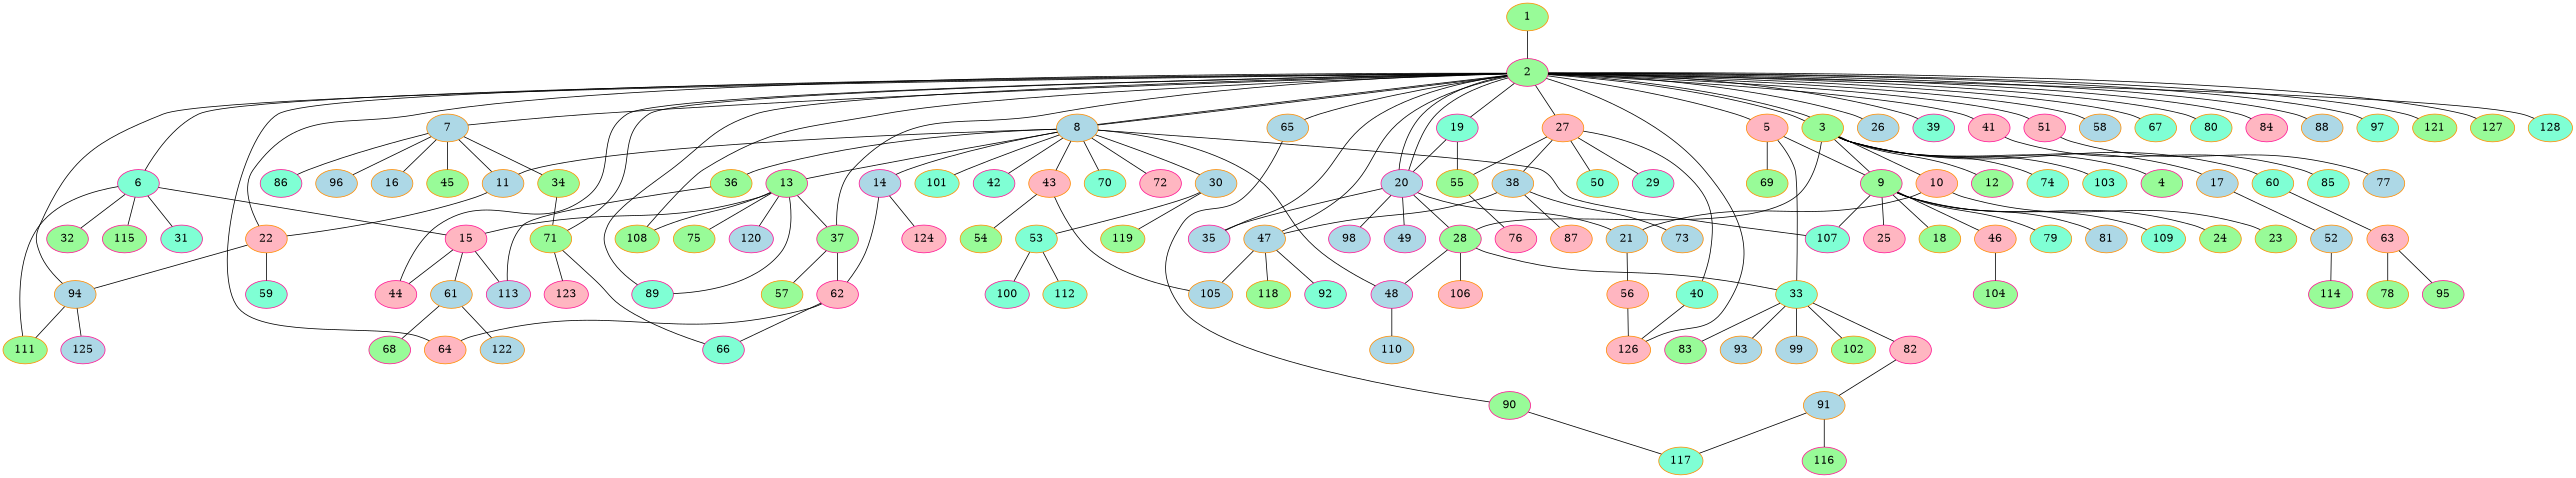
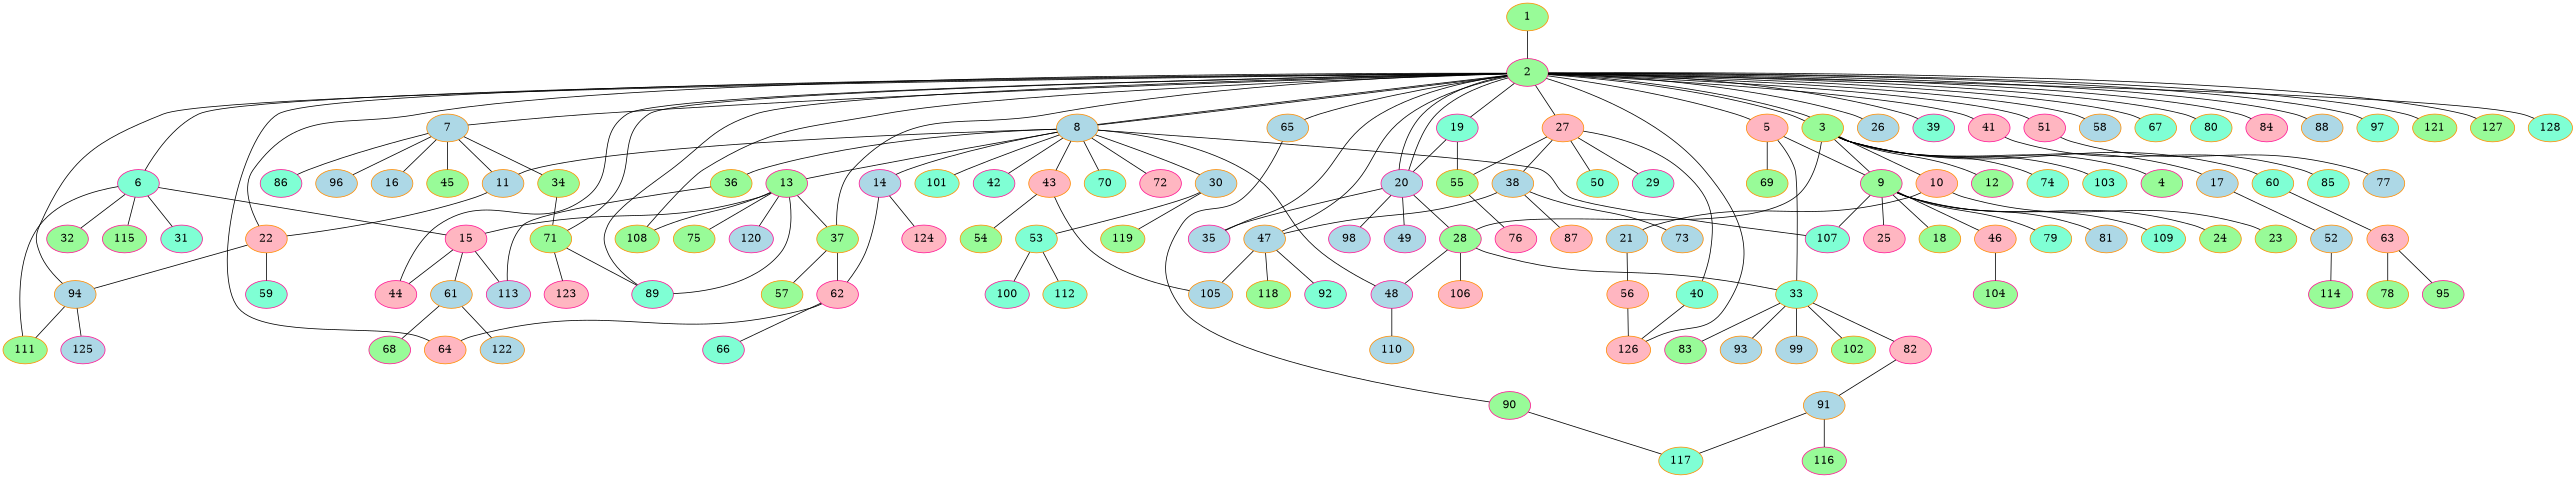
  graph {
    node [color=darkorange fillcolor=palegreen style=filled]
    2 [color=deeppink]
    1
    3
    5 [fillcolor=lightpink]
    6 [color=deeppink fillcolor=aquamarine]
    7 [fillcolor=lightblue]
    8 [fillcolor=lightblue]
    19 [color=deeppink fillcolor=aquamarine]
    20 [color=deeppink fillcolor=lightblue]
    22 [fillcolor=lightpink]
    26 [fillcolor=lightblue]
    27 [fillcolor=lightpink]
    35 [color=deeppink fillcolor=lightblue]
-   37 [color=deeppink]
+   37
    39 [color=deeppink fillcolor=aquamarine]
    41 [color=deeppink fillcolor=lightpink]
    44 [color=deeppink fillcolor=lightpink]
    47 [fillcolor=lightblue]
    51 [color=deeppink fillcolor=lightpink]
    58 [fillcolor=lightblue]
    64 [fillcolor=lightpink]
    65 [fillcolor=lightblue]
    67 [fillcolor=aquamarine]
    71
    80 [fillcolor=aquamarine]
    84 [color=deeppink fillcolor=lightpink]
    88 [fillcolor=lightblue]
    89 [color=deeppink fillcolor=aquamarine]
    94 [fillcolor=lightblue]
    97 [fillcolor=aquamarine]
    108
    121
    126 [fillcolor=lightpink]
    127
    128 [fillcolor=aquamarine]
    4 [color=deeppink]
    9 [color=deeppink]
    10 [fillcolor=lightpink]
    12 [color=deeppink]
    17 [fillcolor=lightblue]
    28 [color=deeppink]
    60 [fillcolor=aquamarine]
    74 [fillcolor=aquamarine]
    103 [fillcolor=aquamarine]
    33 [fillcolor=aquamarine]
    69
    15 [color=deeppink fillcolor=lightpink]
    31 [color=deeppink fillcolor=aquamarine]
    32 [color=deeppink]
    111
    115 [color=deeppink]
    11 [fillcolor=lightblue]
    16 [fillcolor=lightblue]
    34
    45
    86 [color=deeppink fillcolor=aquamarine]
    96 [fillcolor=lightblue]
    13 [color=deeppink]
    14 [color=deeppink fillcolor=lightblue]
    30 [fillcolor=lightblue]
    36
    42 [color=deeppink fillcolor=aquamarine]
    43 [fillcolor=lightpink]
    48 [color=deeppink fillcolor=lightblue]
    70 [fillcolor=aquamarine]
    72 [color=deeppink fillcolor=lightpink]
    101 [fillcolor=aquamarine]
    107 [color=deeppink fillcolor=aquamarine]
    55
    21 [fillcolor=lightblue]
    49 [color=deeppink fillcolor=lightblue]
    98 [color=deeppink fillcolor=lightblue]
    59 [color=deeppink fillcolor=aquamarine]
    29 [color=deeppink fillcolor=aquamarine]
    38 [fillcolor=lightblue]
    40 [fillcolor=aquamarine]
    50 [fillcolor=aquamarine]
    62 [color=deeppink fillcolor=lightpink]
    57
    85 [fillcolor=aquamarine]
    105 [fillcolor=lightblue]
    92 [color=deeppink fillcolor=aquamarine]
    118
    77 [fillcolor=lightblue]
    90 [color=deeppink]
    123 [color=deeppink fillcolor=lightpink]
    125 [color=deeppink fillcolor=lightblue]
    18
    24
    25 [color=deeppink fillcolor=lightpink]
    46 [fillcolor=lightpink]
    79 [fillcolor=aquamarine]
    81 [fillcolor=lightblue]
    109 [fillcolor=aquamarine]
    23
    52 [fillcolor=lightblue]
    106 [fillcolor=lightpink]
    63 [fillcolor=lightpink]
    82 [color=deeppink fillcolor=lightpink]
    83 [color=deeppink]
    93 [fillcolor=lightblue]
    99 [fillcolor=lightblue]
    102
    61 [fillcolor=lightblue]
    113 [color=deeppink fillcolor=lightblue]
    75
    120 [color=deeppink fillcolor=lightblue]
    124 [color=deeppink fillcolor=lightpink]
    53 [fillcolor=aquamarine]
    119
    54
    110 [fillcolor=lightblue]
    104 [color=deeppink]
    56 [fillcolor=lightpink]
    66 [color=deeppink fillcolor=aquamarine]
    68 [color=deeppink]
    122 [fillcolor=lightblue]
    114 [color=deeppink]
    76 [color=deeppink fillcolor=lightpink]
    73 [fillcolor=lightblue]
    87 [fillcolor=lightpink]
    100 [color=deeppink fillcolor=aquamarine]
    112 [fillcolor=aquamarine]
    91 [fillcolor=lightblue]
    78
    95 [color=deeppink]
    117 [fillcolor=aquamarine]
    116 [color=deeppink]
    2 -- 3
    2 -- 3
    2 -- 5
    2 -- 6
    2 -- 7
    2 -- 8
    2 -- 8
    2 -- 19
    2 -- 20
    2 -- 20
    2 -- 22
    2 -- 26
    2 -- 27
    2 -- 35
    2 -- 37
    2 -- 39
    2 -- 41
    2 -- 44
    2 -- 47
    2 -- 51
    2 -- 58
    2 -- 64
    2 -- 65
    2 -- 67
    2 -- 71
    2 -- 80
    2 -- 84
    2 -- 88
    2 -- 89
    2 -- 94
    2 -- 97
    2 -- 108
    2 -- 121
    2 -- 126
    2 -- 127
    2 -- 128
    1 -- 2
    3 -- 4
    3 -- 9
    3 -- 10
    3 -- 12
    3 -- 17
    3 -- 28
    3 -- 60
    3 -- 74
    3 -- 103
    5 -- 9
    5 -- 33
    5 -- 69
    6 -- 15
    6 -- 31
    6 -- 32
    6 -- 111
    6 -- 115
    7 -- 11
    7 -- 16
    7 -- 34
    7 -- 45
    7 -- 86
    7 -- 96
    8 -- 11
    8 -- 13
    8 -- 14
    8 -- 30
    8 -- 36
    8 -- 42
    8 -- 43
    8 -- 48
    8 -- 70
    8 -- 72
    8 -- 101
    8 -- 107
    19 -- 20
    19 -- 55
    20 -- 35
    20 -- 28
-   20 -- 21
    20 -- 49
    20 -- 98
    22 -- 94
    22 -- 59
    27 -- 55
    27 -- 29
    27 -- 38
    27 -- 40
    27 -- 50
    37 -- 62
    37 -- 57
    41 -- 85
    47 -- 105
    47 -- 92
    47 -- 118
    51 -- 77
    65 -- 90
-   71 -- 66
+   71 -- 89
    71 -- 123
    94 -- 111
    94 -- 125
    9 -- 107
    9 -- 18
    9 -- 24
    9 -- 25
    9 -- 46
    9 -- 79
    9 -- 81
    9 -- 109
    10 -- 21
    10 -- 23
    17 -- 52
    28 -- 33
    28 -- 48
    28 -- 106
    60 -- 63
    33 -- 82
    33 -- 83
    33 -- 93
    33 -- 99
    33 -- 102
    15 -- 44
    15 -- 61
    15 -- 113
    11 -- 22
    34 -- 71
    13 -- 37
    13 -- 89
    13 -- 108
    13 -- 15
    13 -- 75
    13 -- 120
    14 -- 62
    14 -- 124
    30 -- 53
    30 -- 119
    36 -- 113
    43 -- 105
    43 -- 54
    48 -- 110
    55 -- 76
    21 -- 56
    38 -- 47
    38 -- 73
    38 -- 87
    40 -- 126
    62 -- 64
    62 -- 66
    90 -- 117
    46 -- 104
    52 -- 114
    63 -- 78
    63 -- 95
    82 -- 91
    61 -- 68
    61 -- 122
    53 -- 100
    53 -- 112
    56 -- 126
    91 -- 117
    91 -- 116
  }
